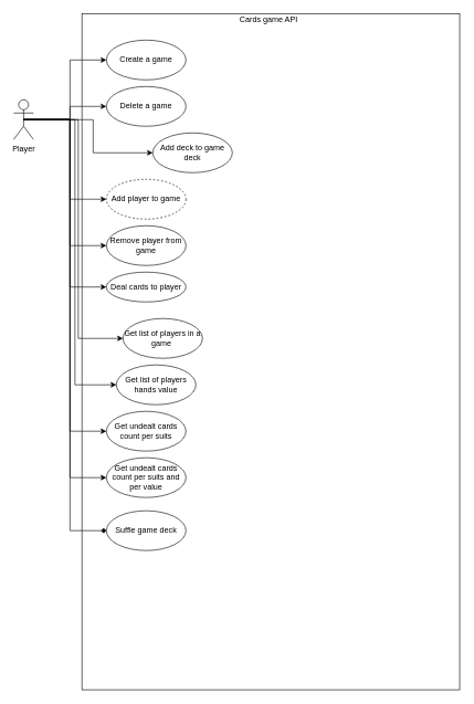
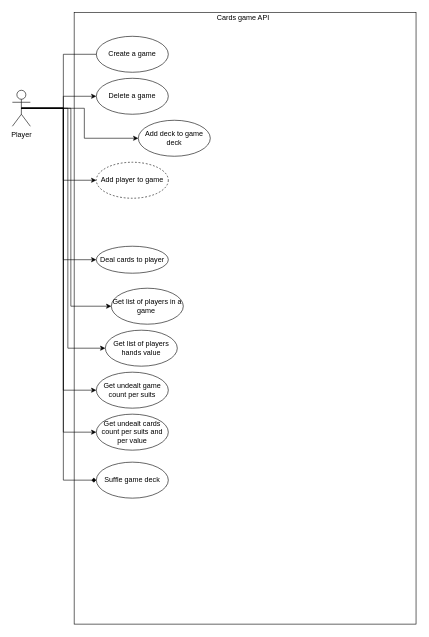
  <mxCell id="0" />
  <mxCell id="1" parent="0" />
  <mxCell id="2" value="" style="rounded=0;whiteSpace=wrap;html=1;container=1;" parent="1" vertex="1"><mxGeometry x="123" y="20" width="570" height="1020" as="geometry" /></mxCell>
  <mxCell id="3" value="Create a game" style="ellipse;whiteSpace=wrap;html=1;" parent="2" vertex="1"><mxGeometry x="37" y="39.995" width="120" height="60" as="geometry" /></mxCell>
  <mxCell id="4" value="Delete a game" style="ellipse;whiteSpace=wrap;html=1;" parent="2" vertex="1"><mxGeometry x="37" y="109.996" width="120" height="60" as="geometry" /></mxCell>
  <mxCell id="5" value="Add deck to game deck" style="ellipse;whiteSpace=wrap;html=1;" parent="2" vertex="1"><mxGeometry x="107" y="180.003" width="120" height="60" as="geometry" /></mxCell>
  <mxCell id="6" value="Add player to game" style="ellipse;whiteSpace=wrap;html=1;dashed=1;" parent="2" vertex="1"><mxGeometry x="37" y="250.001" width="120" height="60" as="geometry" /></mxCell>
- <mxCell id="7" value="Remove player from game" style="ellipse;whiteSpace=wrap;html=1;" parent="2" vertex="1"><mxGeometry x="37" y="319.998" width="120" height="60" as="geometry" /></mxCell>
  <mxCell id="8" value="Deal cards to player" style="ellipse;whiteSpace=wrap;html=1;" parent="2" vertex="1"><mxGeometry x="37" y="389.996" width="120" height="45" as="geometry" /></mxCell>
  <mxCell id="9" value="Get list of players in a game&amp;nbsp;" style="ellipse;whiteSpace=wrap;html=1;" parent="2" vertex="1"><mxGeometry x="62" y="460.004" width="120" height="60" as="geometry" /></mxCell>
  <mxCell id="10" value="Get list of players hands value" style="ellipse;whiteSpace=wrap;html=1;" parent="2" vertex="1"><mxGeometry x="52" y="530.001" width="120" height="60" as="geometry" /></mxCell>
- <mxCell id="11" value="Get undealt cards count per suits" style="ellipse;whiteSpace=wrap;html=1;" parent="2" vertex="1"><mxGeometry x="37" y="599.999" width="120" height="60" as="geometry" /></mxCell>
+ <mxCell id="11" value="Get undealt game count per suits" style="ellipse;whiteSpace=wrap;html=1;" parent="2" vertex="1"><mxGeometry x="37" y="599.999" width="120" height="60" as="geometry" /></mxCell>
  <mxCell id="12" value="Get undealt cards count per suits and per value" style="ellipse;whiteSpace=wrap;html=1;" parent="2" vertex="1"><mxGeometry x="37" y="670" width="120" height="60" as="geometry" /></mxCell>
  <mxCell id="13" value="Suffle game deck" style="ellipse;whiteSpace=wrap;html=1;" parent="2" vertex="1"><mxGeometry x="37" y="749.999" width="120" height="60" as="geometry" /></mxCell>
- <mxCell id="14" style="edgeStyle=orthogonalEdgeStyle;rounded=0;orthogonalLoop=1;jettySize=auto;html=1;exitX=0.5;exitY=0.5;exitDx=0;exitDy=0;exitPerimeter=0;entryX=0;entryY=0.5;entryDx=0;entryDy=0;" parent="1" source="25" target="3" edge="1"><mxGeometry relative="1" as="geometry" /></mxCell>
+ <mxCell id="14" style="edgeStyle=orthogonalEdgeStyle;rounded=0;orthogonalLoop=1;jettySize=auto;html=1;exitX=0.5;exitY=0.5;exitDx=0;exitDy=0;exitPerimeter=0;entryX=0;entryY=0.5;entryDx=0;entryDy=0;endArrow=none;" parent="1" source="25" target="3" edge="1"><mxGeometry relative="1" as="geometry" /></mxCell>
  <mxCell id="15" style="edgeStyle=orthogonalEdgeStyle;rounded=0;orthogonalLoop=1;jettySize=auto;html=1;exitX=0.5;exitY=0.5;exitDx=0;exitDy=0;exitPerimeter=0;entryX=0;entryY=0.5;entryDx=0;entryDy=0;" parent="1" source="25" target="4" edge="1"><mxGeometry relative="1" as="geometry" /></mxCell>
  <mxCell id="16" style="edgeStyle=orthogonalEdgeStyle;rounded=0;orthogonalLoop=1;jettySize=auto;html=1;exitX=0.5;exitY=0.5;exitDx=0;exitDy=0;exitPerimeter=0;entryX=0;entryY=0.5;entryDx=0;entryDy=0;" parent="1" source="25" target="5" edge="1"><mxGeometry relative="1" as="geometry" /></mxCell>
  <mxCell id="17" style="edgeStyle=orthogonalEdgeStyle;rounded=0;orthogonalLoop=1;jettySize=auto;html=1;exitX=0.5;exitY=0.5;exitDx=0;exitDy=0;exitPerimeter=0;entryX=0;entryY=0.5;entryDx=0;entryDy=0;" parent="1" source="25" target="6" edge="1"><mxGeometry relative="1" as="geometry" /></mxCell>
- <mxCell id="18" style="edgeStyle=orthogonalEdgeStyle;rounded=0;orthogonalLoop=1;jettySize=auto;html=1;exitX=0.5;exitY=0.5;exitDx=0;exitDy=0;exitPerimeter=0;entryX=0;entryY=0.5;entryDx=0;entryDy=0;" parent="1" source="25" target="7" edge="1"><mxGeometry relative="1" as="geometry" /></mxCell>
  <mxCell id="19" style="edgeStyle=orthogonalEdgeStyle;rounded=0;orthogonalLoop=1;jettySize=auto;html=1;exitX=0.5;exitY=0.5;exitDx=0;exitDy=0;exitPerimeter=0;entryX=0;entryY=0.5;entryDx=0;entryDy=0;" parent="1" source="25" target="8" edge="1"><mxGeometry relative="1" as="geometry" /></mxCell>
  <mxCell id="20" style="edgeStyle=orthogonalEdgeStyle;rounded=0;orthogonalLoop=1;jettySize=auto;html=1;exitX=0.5;exitY=0.5;exitDx=0;exitDy=0;exitPerimeter=0;entryX=0;entryY=0.5;entryDx=0;entryDy=0;" parent="1" source="25" target="9" edge="1"><mxGeometry relative="1" as="geometry" /></mxCell>
  <mxCell id="21" style="edgeStyle=orthogonalEdgeStyle;rounded=0;orthogonalLoop=1;jettySize=auto;html=1;exitX=0.5;exitY=0.5;exitDx=0;exitDy=0;exitPerimeter=0;entryX=0;entryY=0.5;entryDx=0;entryDy=0;" parent="1" source="25" target="10" edge="1"><mxGeometry relative="1" as="geometry" /></mxCell>
  <mxCell id="22" style="edgeStyle=orthogonalEdgeStyle;rounded=0;orthogonalLoop=1;jettySize=auto;html=1;exitX=0.5;exitY=0.5;exitDx=0;exitDy=0;exitPerimeter=0;entryX=0;entryY=0.5;entryDx=0;entryDy=0;" parent="1" source="25" target="11" edge="1"><mxGeometry relative="1" as="geometry" /></mxCell>
  <mxCell id="23" style="edgeStyle=orthogonalEdgeStyle;rounded=0;orthogonalLoop=1;jettySize=auto;html=1;exitX=0.5;exitY=0.5;exitDx=0;exitDy=0;exitPerimeter=0;entryX=0;entryY=0.5;entryDx=0;entryDy=0;" parent="1" source="25" target="12" edge="1"><mxGeometry relative="1" as="geometry" /></mxCell>
  <mxCell id="24" style="edgeStyle=orthogonalEdgeStyle;rounded=0;orthogonalLoop=1;jettySize=auto;html=1;exitX=0.5;exitY=0.5;exitDx=0;exitDy=0;exitPerimeter=0;entryX=0;entryY=0.5;entryDx=0;entryDy=0;endArrow=diamond;" parent="1" source="25" target="13" edge="1"><mxGeometry relative="1" as="geometry" /></mxCell>
  <mxCell id="25" value="Player" style="shape=umlActor;verticalLabelPosition=bottom;labelBackgroundColor=#ffffff;verticalAlign=top;html=1;outlineConnect=0;" parent="1" vertex="1"><mxGeometry x="20" y="150" width="30" height="60" as="geometry" /></mxCell>
  <mxCell id="26" value="Cards game API" style="text;html=1;strokeColor=none;fillColor=none;align=center;verticalAlign=middle;whiteSpace=wrap;rounded=0;" parent="1" vertex="1"><mxGeometry x="120" y="20" width="570" height="20" as="geometry" /></mxCell>
